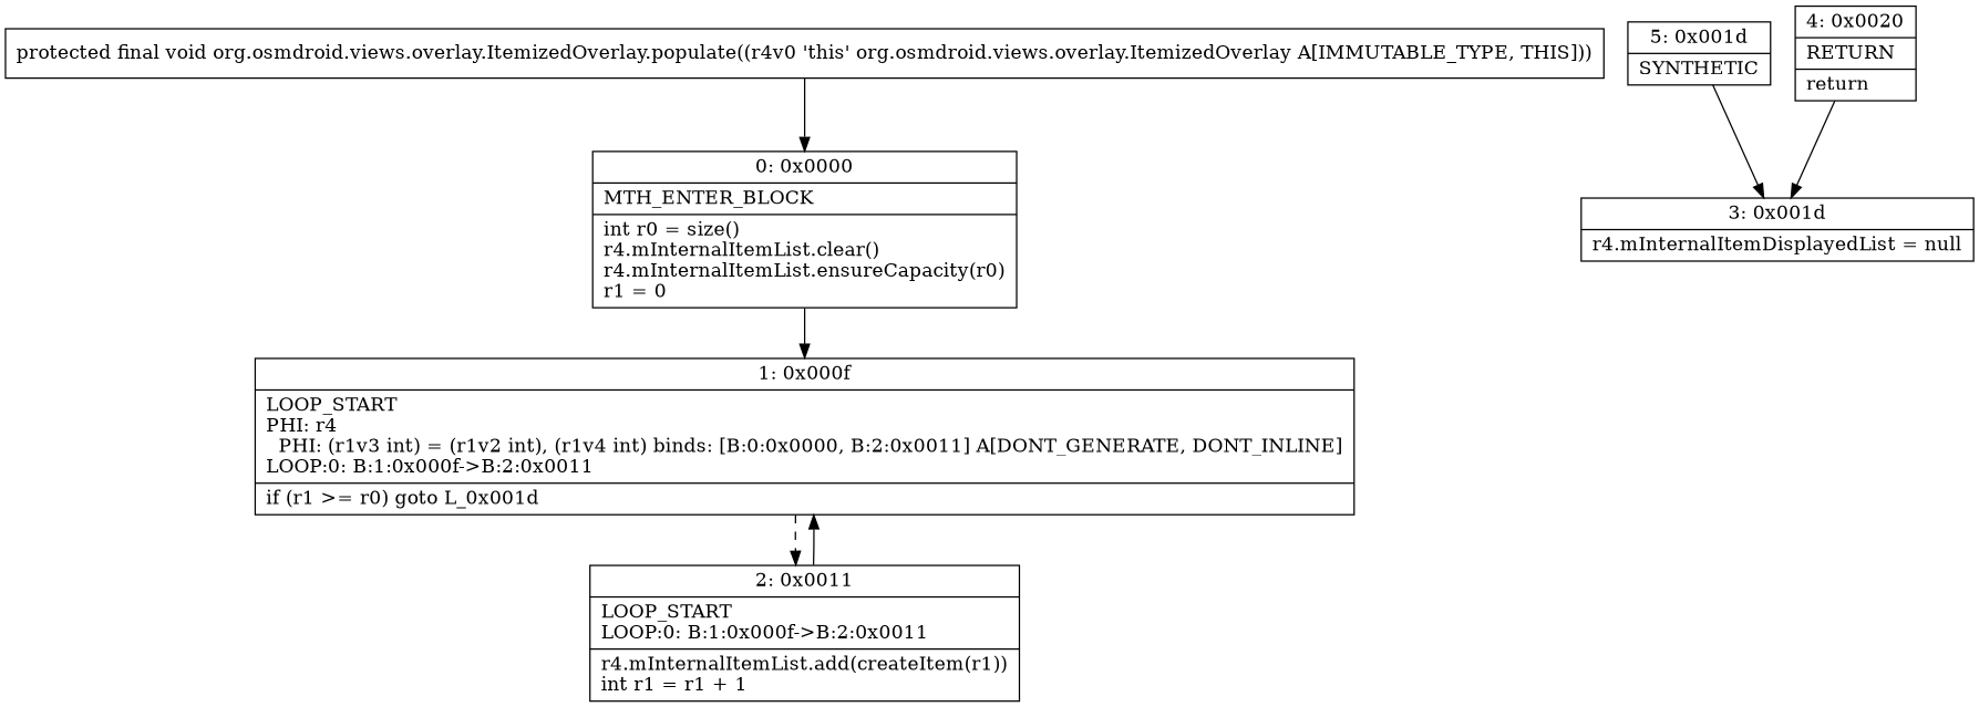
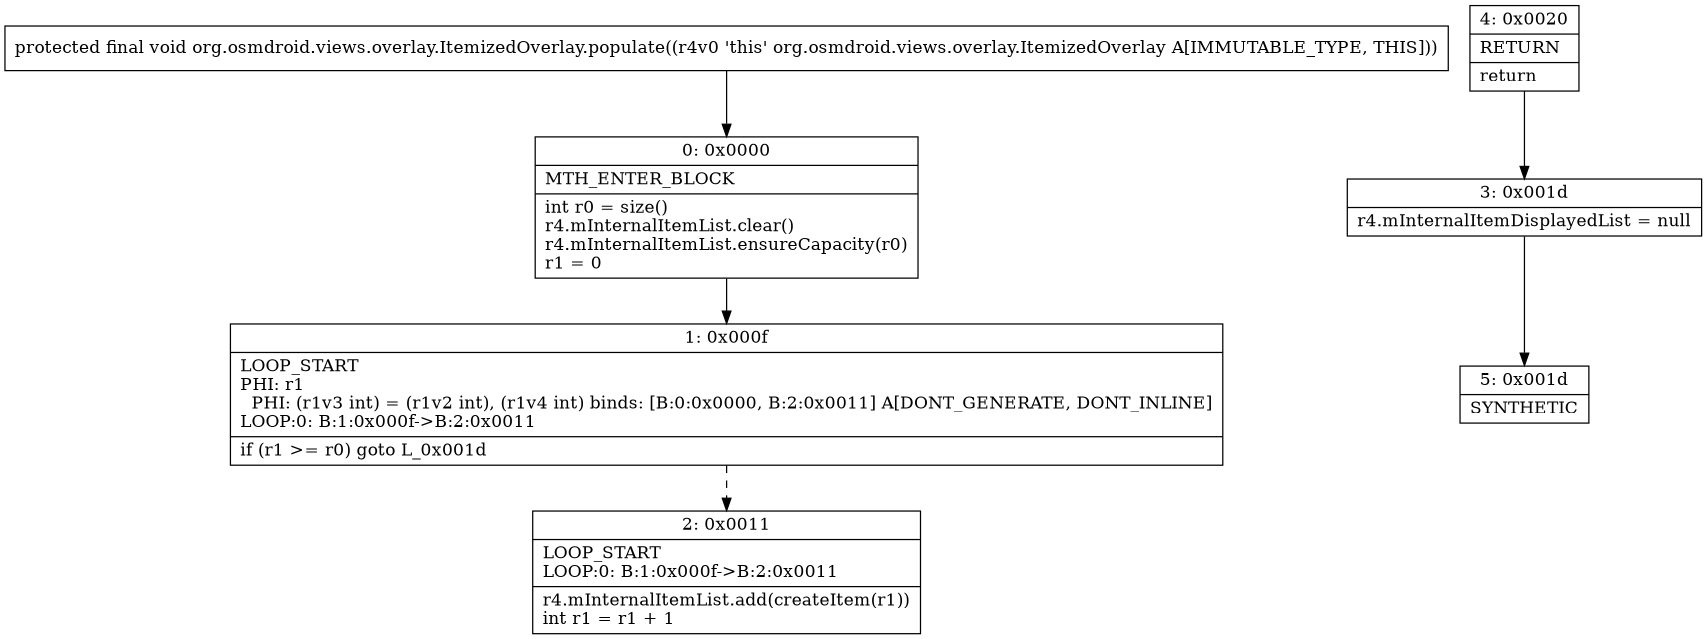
  digraph {
    node [shape=record]
    n1 [label="{0\:\ 0x0000|MTH_ENTER_BLOCK\l|int r0 = size()\lr4.mInternalItemList.clear()\lr4.mInternalItemList.ensureCapacity(r0)\lr1 = 0\l}"]
-   n2 [label="{1\:\ 0x000f|LOOP_START\lPHI: r4 \l  PHI: (r1v3 int) = (r1v2 int), (r1v4 int) binds: [B:0:0x0000, B:2:0x0011] A[DONT_GENERATE, DONT_INLINE]\lLOOP:0: B:1:0x000f\-\>B:2:0x0011\l|if (r1 \>= r0) goto L_0x001d\l}"]
+   n2 [label="{1\:\ 0x000f|LOOP_START\lPHI: r1 \l  PHI: (r1v3 int) = (r1v2 int), (r1v4 int) binds: [B:0:0x0000, B:2:0x0011] A[DONT_GENERATE, DONT_INLINE]\lLOOP:0: B:1:0x000f\-\>B:2:0x0011\l|if (r1 \>= r0) goto L_0x001d\l}"]
    n3 [label="{2\:\ 0x0011|LOOP_START\lLOOP:0: B:1:0x000f\-\>B:2:0x0011\l|r4.mInternalItemList.add(createItem(r1))\lint r1 = r1 + 1\l}"]
    n4 [label="{5\:\ 0x001d|SYNTHETIC\l}"]
    n5 [label="{3\:\ 0x001d|r4.mInternalItemDisplayedList = null\l}"]
    n6 [label="{4\:\ 0x0020|RETURN\l|return\l}"]
    n7 [label="{protected final void org.osmdroid.views.overlay.ItemizedOverlay.populate((r4v0 'this' org.osmdroid.views.overlay.ItemizedOverlay A[IMMUTABLE_TYPE, THIS])) }"]
    n1 -> n2
    n2 -> n3 [style=dashed]
-   n3 -> n2
-   n4 -> n5
+   n5 -> n4
    n6 -> n5
    n7 -> n1
  }
